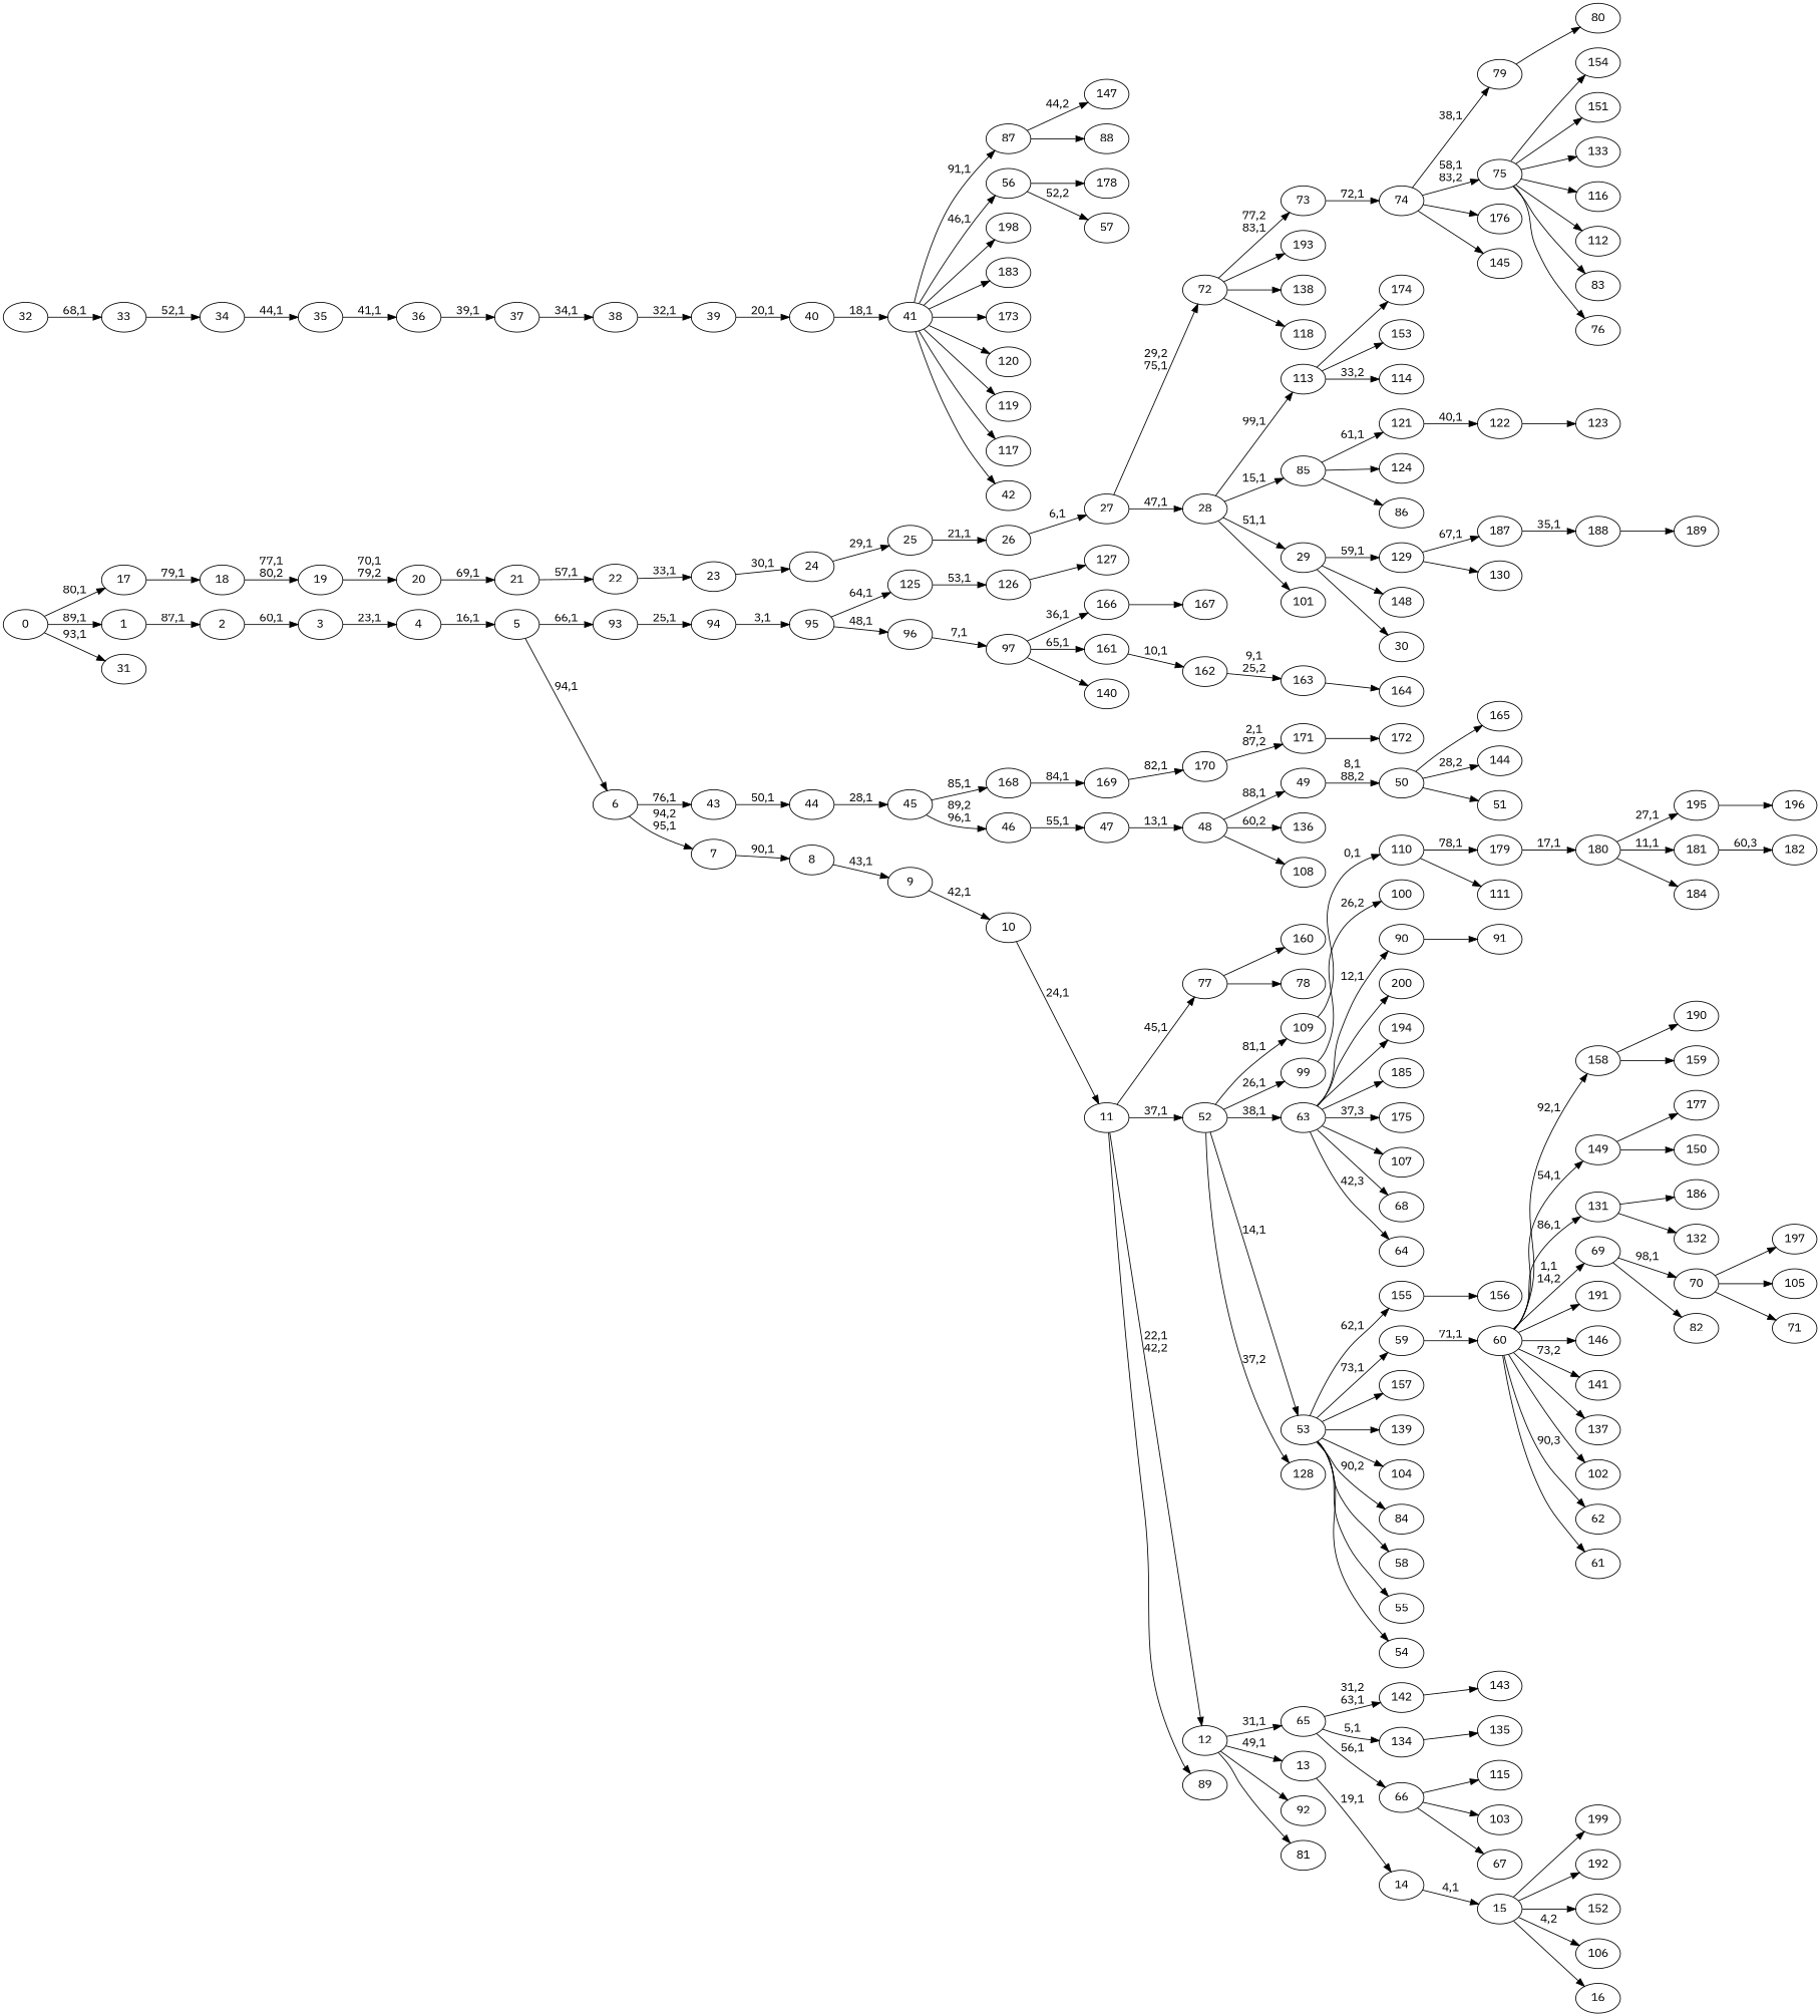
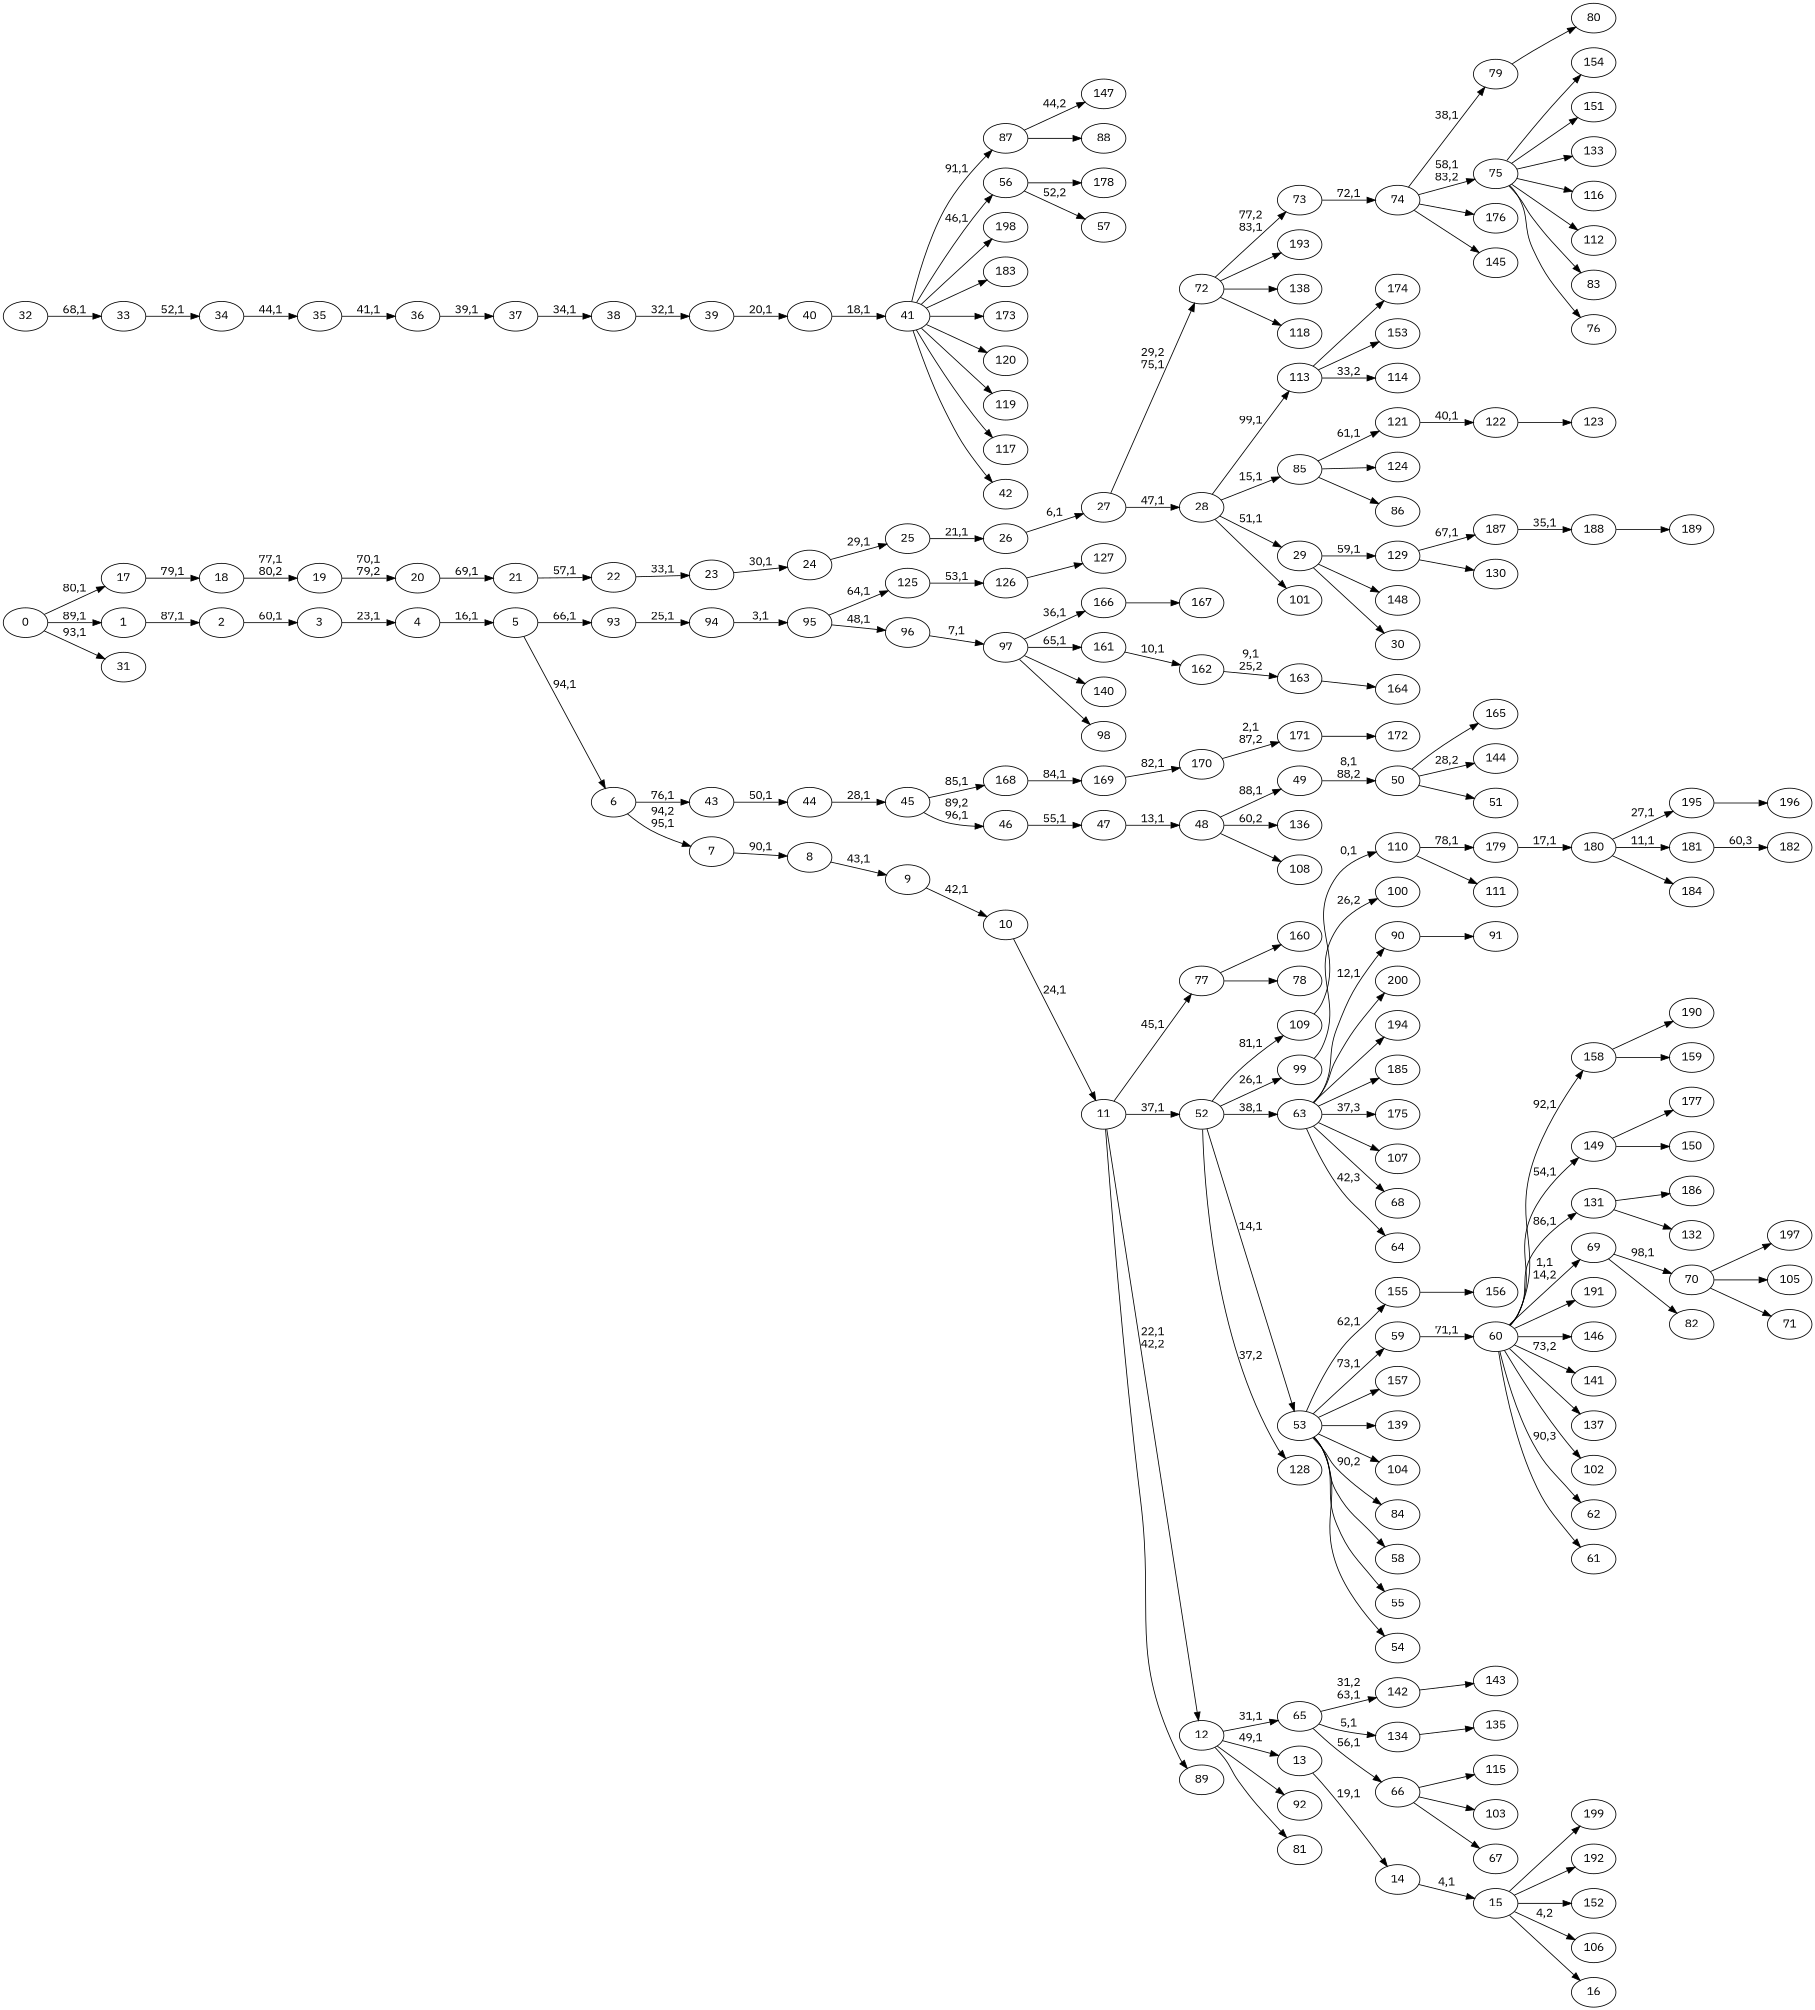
  digraph {
    fontname="IBM Plex Sans"
    rankdir=LR
    node [fontname="IBM Plex Sans"]
    edge [fontname="IBM Plex Sans"]
    195
    196
    188
    189
    187
    181
    182
    180
    184
    179
    171
    172
    170
    169
    168
    166
    167
    163
    164
    162
    161
    158
    190
    159
    155
    156
    149
    177
    150
    142
    143
    134
    135
    131
    186
    132
    129
    130
    126
    127
    125
    122
    123
    121
    113
    174
    153
    114
    110
    111
    109
    99
    100
    97
    140
+   98
    96
    95
    94
    93
    90
    91
    87
    147
    88
    85
    124
    86
    79
    80
    77
    160
    78
    75
    154
    151
    133
    116
    112
    83
    76
    74
    176
    145
    73
    72
    193
    138
    118
    70
    197
    105
    71
    69
    82
    66
    115
    103
    67
    65
    63
    200
    194
    185
    175
    107
    68
    64
    60
    191
    146
    141
    137
    102
    62
    61
    59
    56
    178
    57
    53
    157
    139
    104
    84
    58
    55
    54
    52
    128
    50
    165
    144
    51
    49
    48
    136
    108
    47
    46
    45
    44
    43
    41
    198
    183
    173
    120
    119
    117
    42
    40
    39
    38
    37
    36
    35
    34
    33
    32
    29
    148
    30
    28
    101
    27
    26
    25
    24
    23
    22
    21
    20
    19
    18
    17
    15
    199
    192
    152
    106
    16
    14
    13
    12
    92
    81
    11
    89
    10
    9
    8
    7
    6
    5
    4
    3
    2
    1
    0
    31
    195 -> 196
    188 -> 189
    187 -> 188 [label="35,1"]
    181 -> 182 [label="60,3"]
    180 -> 195 [label="27,1"]
    180 -> 181 [label="11,1"]
    180 -> 184
    179 -> 180 [label="17,1"]
    171 -> 172
    170 -> 171 [label="2,1\n87,2"]
    169 -> 170 [label="82,1"]
    168 -> 169 [label="84,1"]
    166 -> 167
    163 -> 164
    162 -> 163 [label="9,1\n25,2"]
    161 -> 162 [label="10,1"]
    158 -> 190
    158 -> 159
    155 -> 156
    149 -> 177
    149 -> 150
    142 -> 143
    134 -> 135
    131 -> 186
    131 -> 132
    129 -> 187 [label="67,1"]
    129 -> 130
    126 -> 127
    125 -> 126 [label="53,1"]
    122 -> 123
    121 -> 122 [label="40,1"]
    113 -> 174
    113 -> 153
    113 -> 114 [label="33,2"]
    110 -> 179 [label="78,1"]
    110 -> 111
    109 -> 110 [label="0,1"]
    99 -> 100 [label="26,2"]
    97 -> 166 [label="36,1"]
    97 -> 161 [label="65,1"]
    97 -> 140
+   97 -> 98
    96 -> 97 [label="7,1"]
    95 -> 125 [label="64,1"]
    95 -> 96 [label="48,1"]
    94 -> 95 [label="3,1"]
    93 -> 94 [label="25,1"]
    90 -> 91
    87 -> 147 [label="44,2"]
    87 -> 88
    85 -> 121 [label="61,1"]
    85 -> 124
    85 -> 86
    79 -> 80
    77 -> 160
    77 -> 78
    75 -> 154
    75 -> 151
    75 -> 133
    75 -> 116
    75 -> 112
    75 -> 83
    75 -> 76
    74 -> 79 [label="38,1"]
    74 -> 75 [label="58,1\n83,2"]
    74 -> 176
    74 -> 145
    73 -> 74 [label="72,1"]
    72 -> 73 [label="77,2\n83,1"]
    72 -> 193
    72 -> 138
    72 -> 118
    70 -> 197
    70 -> 105
    70 -> 71
    69 -> 70 [label="98,1"]
    69 -> 82
    66 -> 115
    66 -> 103
    66 -> 67
    65 -> 142 [label="31,2\n63,1"]
    65 -> 134 [label="5,1"]
    65 -> 66 [label="56,1"]
    63 -> 90 [label="12,1"]
    63 -> 200
    63 -> 194
    63 -> 185
    63 -> 175 [label="37,3"]
    63 -> 107
    63 -> 68
    63 -> 64 [label="42,3"]
    60 -> 158 [label="92,1"]
    60 -> 149 [label="54,1"]
    60 -> 131 [label="86,1"]
    60 -> 69 [label="1,1\n14,2"]
    60 -> 191
    60 -> 146
    60 -> 141 [label="73,2"]
    60 -> 137
    60 -> 102
    60 -> 62 [label="90,3"]
    60 -> 61
    59 -> 60 [label="71,1"]
    56 -> 178
    56 -> 57 [label="52,2"]
    53 -> 155 [label="62,1"]
    53 -> 59 [label="73,1"]
    53 -> 157
    53 -> 139
    53 -> 104
    53 -> 84 [label="90,2"]
    53 -> 58
    53 -> 55
    53 -> 54
    52 -> 109 [label="81,1"]
    52 -> 99 [label="26,1"]
    52 -> 63 [label="38,1"]
    52 -> 53 [label="14,1"]
    52 -> 128 [label="37,2"]
    50 -> 165
    50 -> 144 [label="28,2"]
    50 -> 51
    49 -> 50 [label="8,1\n88,2"]
    48 -> 49 [label="88,1"]
    48 -> 136 [label="60,2"]
    48 -> 108
    47 -> 48 [label="13,1"]
    46 -> 47 [label="55,1"]
    45 -> 168 [label="85,1"]
    45 -> 46 [label="89,2\n96,1"]
    44 -> 45 [label="28,1"]
    43 -> 44 [label="50,1"]
    41 -> 87 [label="91,1"]
    41 -> 56 [label="46,1"]
    41 -> 198
    41 -> 183
    41 -> 173
    41 -> 120
    41 -> 119
    41 -> 117
    41 -> 42
    40 -> 41 [label="18,1"]
    39 -> 40 [label="20,1"]
    38 -> 39 [label="32,1"]
    37 -> 38 [label="34,1"]
    36 -> 37 [label="39,1"]
    35 -> 36 [label="41,1"]
    34 -> 35 [label="44,1"]
    33 -> 34 [label="52,1"]
    32 -> 33 [label="68,1"]
    29 -> 129 [label="59,1"]
    29 -> 148
    29 -> 30
    28 -> 113 [label="99,1"]
    28 -> 85 [label="15,1"]
    28 -> 29 [label="51,1"]
    28 -> 101
    27 -> 72 [label="29,2\n75,1"]
    27 -> 28 [label="47,1"]
    26 -> 27 [label="6,1"]
    25 -> 26 [label="21,1"]
    24 -> 25 [label="29,1"]
    23 -> 24 [label="30,1"]
    22 -> 23 [label="33,1"]
    21 -> 22 [label="57,1"]
    20 -> 21 [label="69,1"]
    19 -> 20 [label="70,1\n79,2"]
    18 -> 19 [label="77,1\n80,2"]
    17 -> 18 [label="79,1"]
    15 -> 199
    15 -> 192
    15 -> 152
    15 -> 106 [label="4,2"]
    15 -> 16
    14 -> 15 [label="4,1"]
    13 -> 14 [label="19,1"]
    12 -> 65 [label="31,1"]
    12 -> 13 [label="49,1"]
    12 -> 92
    12 -> 81
    11 -> 77 [label="45,1"]
    11 -> 52 [label="37,1"]
    11 -> 12 [label="22,1\n42,2"]
    11 -> 89
    10 -> 11 [label="24,1"]
    9 -> 10 [label="42,1"]
    8 -> 9 [label="43,1"]
    7 -> 8 [label="90,1"]
    6 -> 43 [label="76,1"]
    6 -> 7 [label="94,2\n95,1"]
    5 -> 93 [label="66,1"]
    5 -> 6 [label="94,1"]
    4 -> 5 [label="16,1"]
    3 -> 4 [label="23,1"]
    2 -> 3 [label="60,1"]
    1 -> 2 [label="87,1"]
    0 -> 17 [label="80,1"]
    0 -> 1 [label="89,1"]
    0 -> 31 [label="93,1"]
  }
